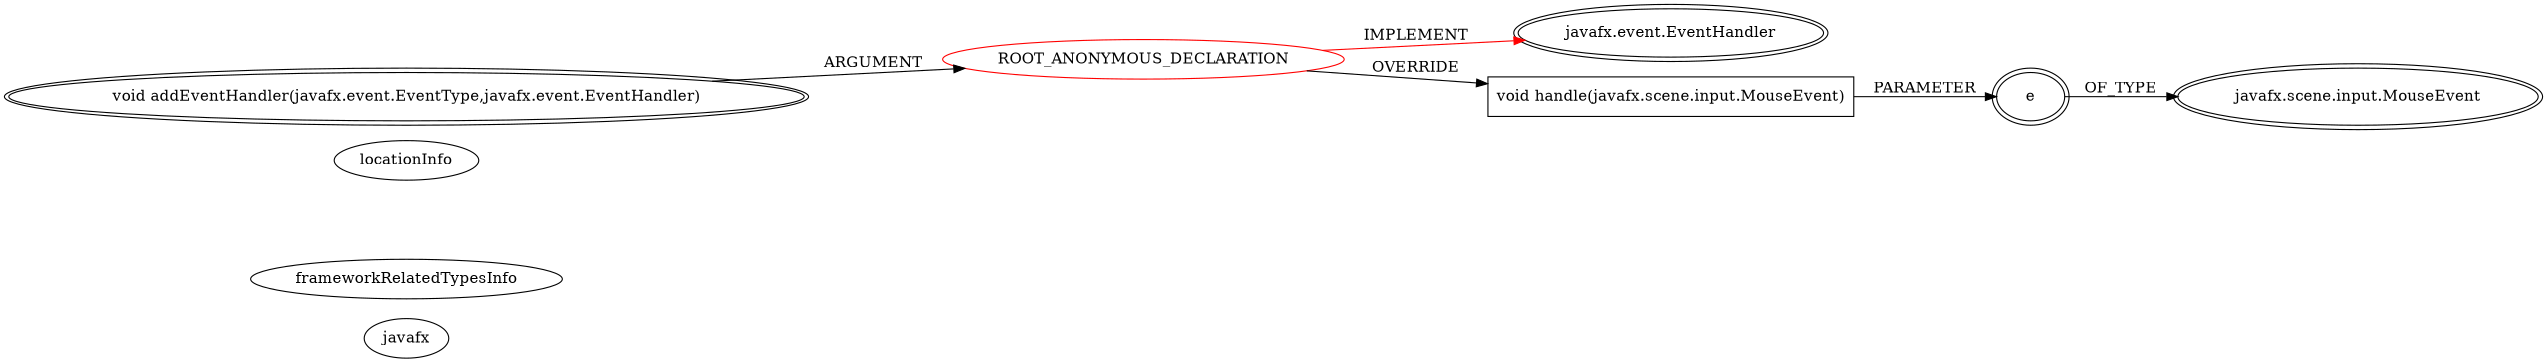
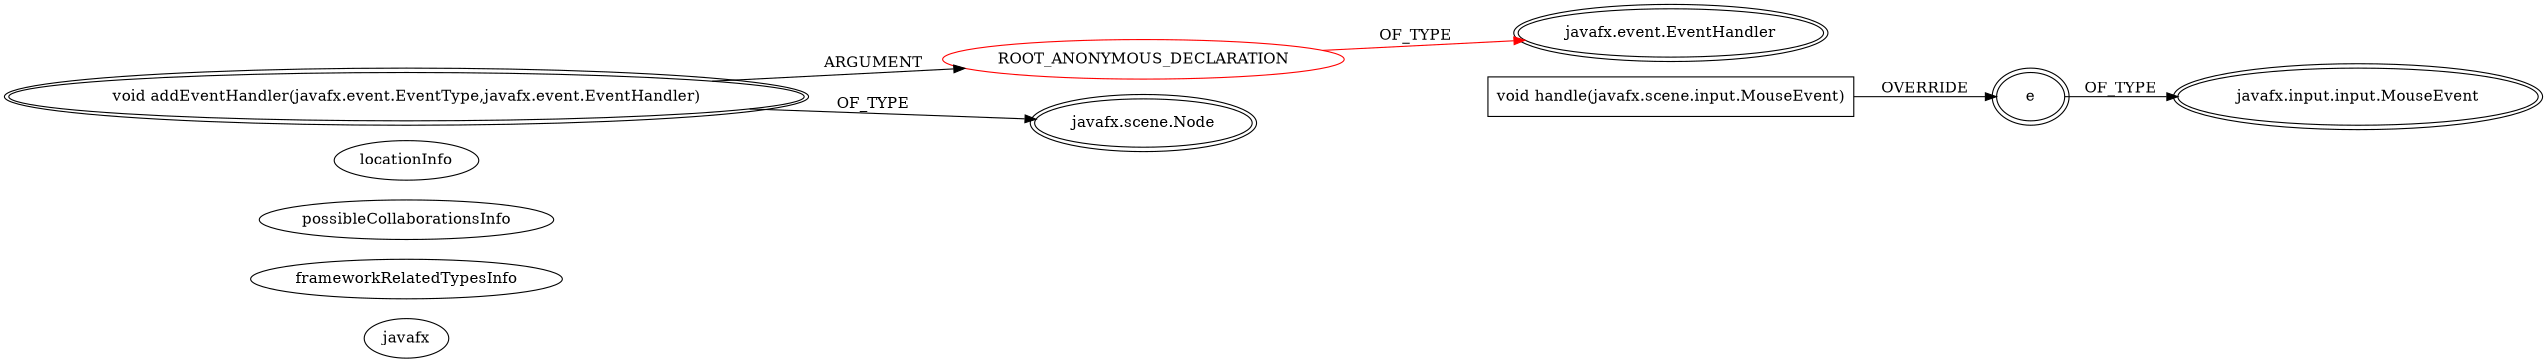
  digraph {
    rankdir=LR
    node [isFrameworkType=true]
    n1 [category=extension_graph graphId=1331 isAnonymous=true label=javafx possibleRelation=false isFrameworkType=""]
    frameworkRelatedTypesInfo [0="javafx.event.EventHandler" isFrameworkType=""]
+   possibleCollaborationsInfo [isFrameworkType=""]
    locationInfo [contextSignature="void createUpperGraphic()" filePath="/Stormwall-Schedule-Visualizer/Schedule-Visualizer-master/src/sv/creation/adress/MainLayoutController.java" graphId=1331 projectName="Stormwall-Schedule-Visualizer" isFrameworkType=""]
    n5 [color=red isFrameworkType=false label=ROOT_ANONYMOUS_DECLARATION vertexType=ROOT_ANONYMOUS_DECLARATION]
    n6 [label="javafx.event.EventHandler" peripheries=2 vertexType=FRAMEWORK_INTERFACE_TYPE]
    n7 [isFrameworkType=false label="void handle(javafx.scene.input.MouseEvent)" shape=box vertexType=OVERRIDING_METHOD_DECLARATION]
    n8 [label=e peripheries=2 vertexType=PARAMETER_DECLARATION]
    n9 [label="void addEventHandler(javafx.event.EventType,javafx.event.EventHandler)" peripheries=2 vertexType=OUTSIDE_CALL]
-   n11 [label="javafx.scene.input.MouseEvent" peripheries=2 vertexType=FRAMEWORK_CLASS_TYPE]
-   n5 -> n6 [color=red label=IMPLEMENT]
-   n5 -> n7 [label=OVERRIDE]
-   n7 -> n8 [label=PARAMETER]
+   n10 [label="javafx.scene.Node" peripheries=2 vertexType=FRAMEWORK_CLASS_TYPE]
+   n11 [label="javafx.input.input.MouseEvent" peripheries=2 vertexType=FRAMEWORK_CLASS_TYPE]
+   n5 -> n6 [color=red label=OF_TYPE]
+   n7 -> n8 [label=OVERRIDE]
    n8 -> n11 [label=OF_TYPE]
    n9 -> n5 [label=ARGUMENT]
+   n9 -> n10 [label=OF_TYPE]
  }
